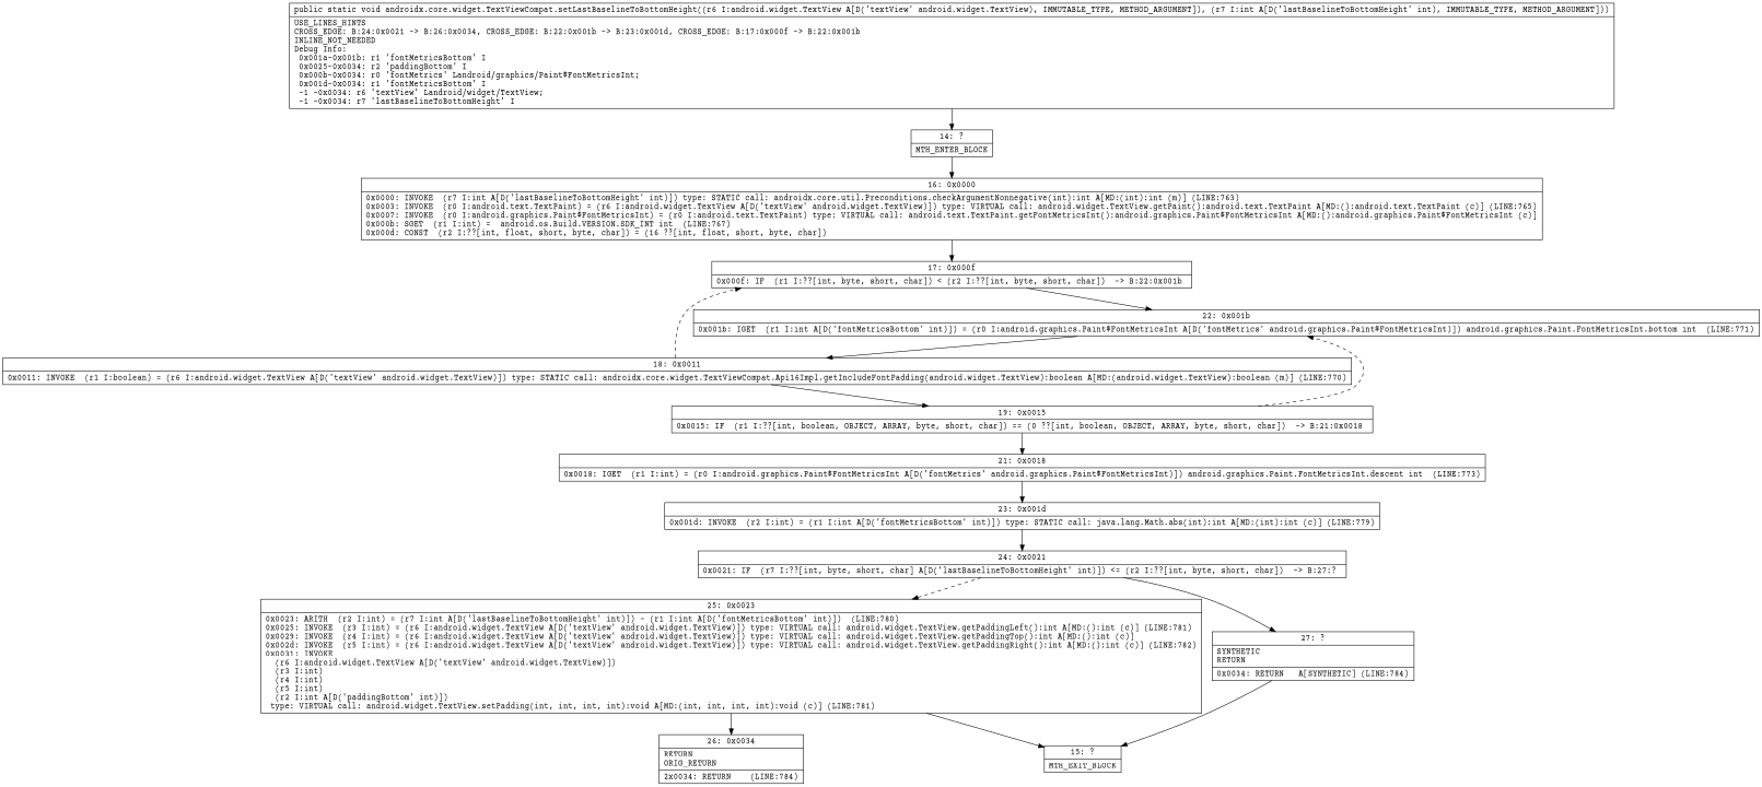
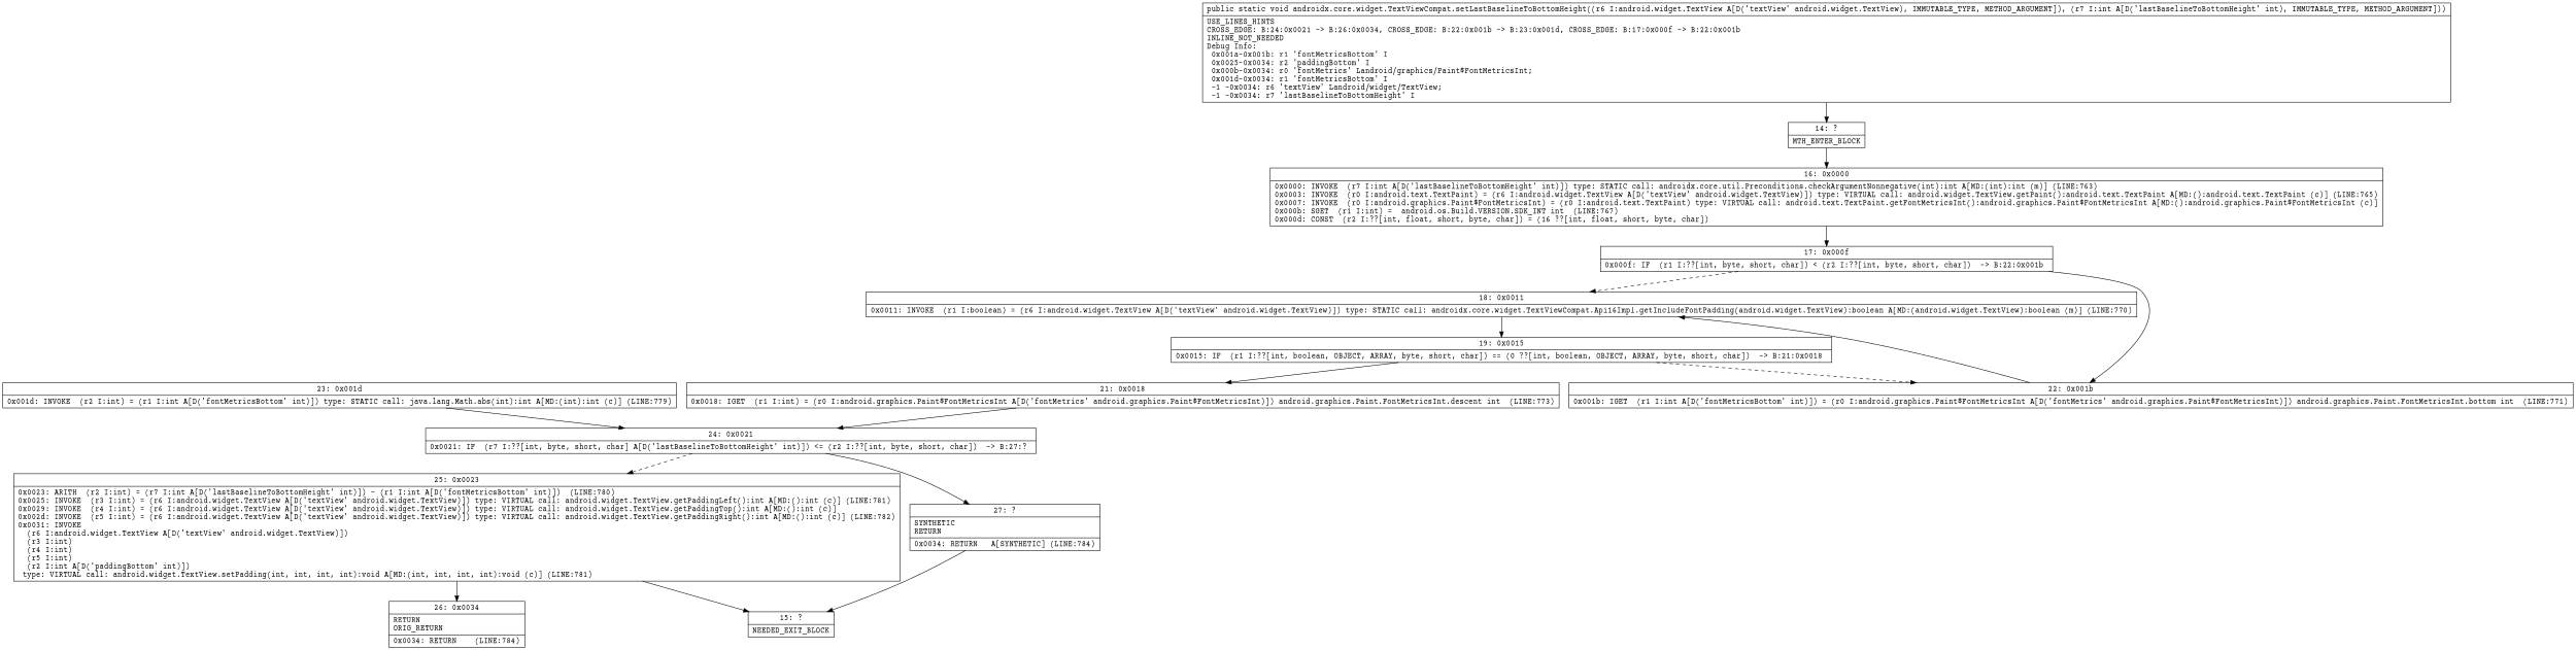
  digraph {
    fontname="Courier Prime"
    node [fontname="Courier Prime" shape=record]
    edge [fontname="Courier Prime"]
    n1 [label="{14\:\ ?|MTH_ENTER_BLOCK\l}"]
    n2 [label="{16\:\ 0x0000|0x0000: INVOKE  (r7 I:int A[D('lastBaselineToBottomHeight' int)]) type: STATIC call: androidx.core.util.Preconditions.checkArgumentNonnegative(int):int A[MD:(int):int (m)] (LINE:763)\l0x0003: INVOKE  (r0 I:android.text.TextPaint) = (r6 I:android.widget.TextView A[D('textView' android.widget.TextView)]) type: VIRTUAL call: android.widget.TextView.getPaint():android.text.TextPaint A[MD:():android.text.TextPaint (c)] (LINE:765)\l0x0007: INVOKE  (r0 I:android.graphics.Paint$FontMetricsInt) = (r0 I:android.text.TextPaint) type: VIRTUAL call: android.text.TextPaint.getFontMetricsInt():android.graphics.Paint$FontMetricsInt A[MD:():android.graphics.Paint$FontMetricsInt (c)]\l0x000b: SGET  (r1 I:int) =  android.os.Build.VERSION.SDK_INT int  (LINE:767)\l0x000d: CONST  (r2 I:??[int, float, short, byte, char]) = (16 ??[int, float, short, byte, char]) \l}"]
    n3 [label="{17\:\ 0x000f|0x000f: IF  (r1 I:??[int, byte, short, char]) \< (r2 I:??[int, byte, short, char])  \-\> B:22:0x001b \l}"]
    n4 [label="{18\:\ 0x0011|0x0011: INVOKE  (r1 I:boolean) = (r6 I:android.widget.TextView A[D('textView' android.widget.TextView)]) type: STATIC call: androidx.core.widget.TextViewCompat.Api16Impl.getIncludeFontPadding(android.widget.TextView):boolean A[MD:(android.widget.TextView):boolean (m)] (LINE:770)\l}"]
    n5 [label="{22\:\ 0x001b|0x001b: IGET  (r1 I:int A[D('fontMetricsBottom' int)]) = (r0 I:android.graphics.Paint$FontMetricsInt A[D('fontMetrics' android.graphics.Paint$FontMetricsInt)]) android.graphics.Paint.FontMetricsInt.bottom int  (LINE:771)\l}"]
    n6 [label="{19\:\ 0x0015|0x0015: IF  (r1 I:??[int, boolean, OBJECT, ARRAY, byte, short, char]) == (0 ??[int, boolean, OBJECT, ARRAY, byte, short, char])  \-\> B:21:0x0018 \l}"]
    n7 [label="{21\:\ 0x0018|0x0018: IGET  (r1 I:int) = (r0 I:android.graphics.Paint$FontMetricsInt A[D('fontMetrics' android.graphics.Paint$FontMetricsInt)]) android.graphics.Paint.FontMetricsInt.descent int  (LINE:773)\l}"]
    n8 [label="{23\:\ 0x001d|0x001d: INVOKE  (r2 I:int) = (r1 I:int A[D('fontMetricsBottom' int)]) type: STATIC call: java.lang.Math.abs(int):int A[MD:(int):int (c)] (LINE:779)\l}"]
    n9 [label="{24\:\ 0x0021|0x0021: IF  (r7 I:??[int, byte, short, char] A[D('lastBaselineToBottomHeight' int)]) \<= (r2 I:??[int, byte, short, char])  \-\> B:27:? \l}"]
    n10 [label="{25\:\ 0x0023|0x0023: ARITH  (r2 I:int) = (r7 I:int A[D('lastBaselineToBottomHeight' int)]) \- (r1 I:int A[D('fontMetricsBottom' int)])  (LINE:780)\l0x0025: INVOKE  (r3 I:int) = (r6 I:android.widget.TextView A[D('textView' android.widget.TextView)]) type: VIRTUAL call: android.widget.TextView.getPaddingLeft():int A[MD:():int (c)] (LINE:781)\l0x0029: INVOKE  (r4 I:int) = (r6 I:android.widget.TextView A[D('textView' android.widget.TextView)]) type: VIRTUAL call: android.widget.TextView.getPaddingTop():int A[MD:():int (c)]\l0x002d: INVOKE  (r5 I:int) = (r6 I:android.widget.TextView A[D('textView' android.widget.TextView)]) type: VIRTUAL call: android.widget.TextView.getPaddingRight():int A[MD:():int (c)] (LINE:782)\l0x0031: INVOKE  \l  (r6 I:android.widget.TextView A[D('textView' android.widget.TextView)])\l  (r3 I:int)\l  (r4 I:int)\l  (r5 I:int)\l  (r2 I:int A[D('paddingBottom' int)])\l type: VIRTUAL call: android.widget.TextView.setPadding(int, int, int, int):void A[MD:(int, int, int, int):void (c)] (LINE:781)\l}"]
    n11 [label="{27\:\ ?|SYNTHETIC\lRETURN\l|0x0034: RETURN   A[SYNTHETIC] (LINE:784)\l}"]
-   n12 [label="{26\:\ 0x0034|RETURN\lORIG_RETURN\l|2x0034: RETURN    (LINE:784)\l}"]
-   n13 [label="{15\:\ ?|MTH_EXIT_BLOCK\l}"]
+   n12 [label="{26\:\ 0x0034|RETURN\lORIG_RETURN\l|0x0034: RETURN    (LINE:784)\l}"]
+   n13 [label="{15\:\ ?|NEEDED_EXIT_BLOCK\l}"]
    n14 [label="{public static void androidx.core.widget.TextViewCompat.setLastBaselineToBottomHeight((r6 I:android.widget.TextView A[D('textView' android.widget.TextView), IMMUTABLE_TYPE, METHOD_ARGUMENT]), (r7 I:int A[D('lastBaselineToBottomHeight' int), IMMUTABLE_TYPE, METHOD_ARGUMENT]))  | USE_LINES_HINTS\lCROSS_EDGE: B:24:0x0021 \-\> B:26:0x0034, CROSS_EDGE: B:22:0x001b \-\> B:23:0x001d, CROSS_EDGE: B:17:0x000f \-\> B:22:0x001b\lINLINE_NOT_NEEDED\lDebug Info:\l  0x001a\-0x001b: r1 'fontMetricsBottom' I\l  0x0025\-0x0034: r2 'paddingBottom' I\l  0x000b\-0x0034: r0 'fontMetrics' Landroid\/graphics\/Paint$FontMetricsInt;\l  0x001d\-0x0034: r1 'fontMetricsBottom' I\l  \-1 \-0x0034: r6 'textView' Landroid\/widget\/TextView;\l  \-1 \-0x0034: r7 'lastBaselineToBottomHeight' I\l}"]
    n1 -> n2
    n2 -> n3
-   n4 -> n3 [style=dashed]
+   n3 -> n4 [style=dashed]
    n3 -> n5
    n4 -> n6
    n5 -> n4
    n6 -> n5 [style=dashed]
    n6 -> n7
-   n7 -> n8
+   n7 -> n9
    n8 -> n9
    n9 -> n10 [style=dashed]
    n9 -> n11
    n10 -> n12
    n10 -> n13
    n11 -> n13
    n14 -> n1
  }
